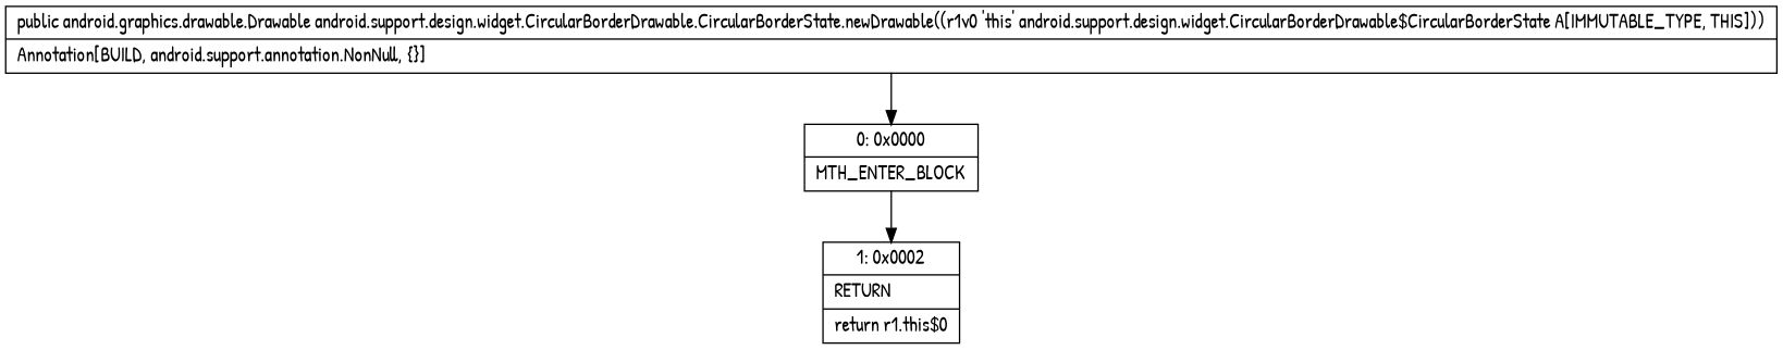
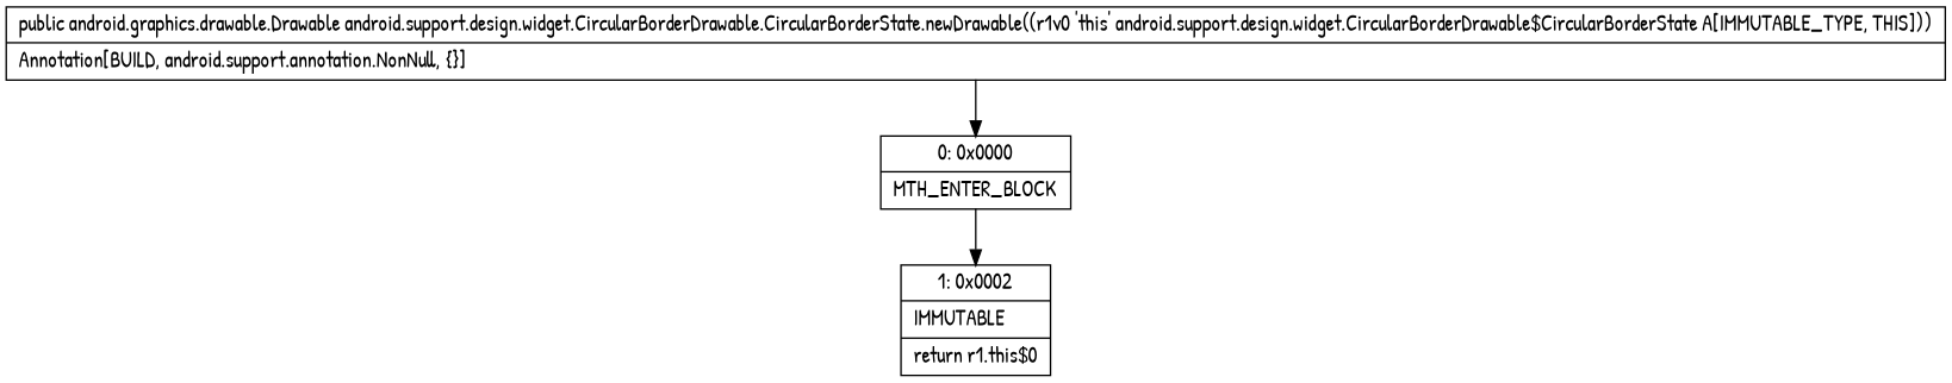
  digraph {
    fontname="Patrick Hand"
    node [shape=record fontname="Patrick Hand"]
    edge [fontname="Patrick Hand"]
    n1 [label="{0\:\ 0x0000|MTH_ENTER_BLOCK\l}"]
-   n2 [label="{1\:\ 0x0002|RETURN\l|return r1.this$0\l}"]
+   n2 [label="{1\:\ 0x0002|IMMUTABLE\l|return r1.this$0\l}"]
    n3 [label="{public android.graphics.drawable.Drawable android.support.design.widget.CircularBorderDrawable.CircularBorderState.newDrawable((r1v0 'this' android.support.design.widget.CircularBorderDrawable$CircularBorderState A[IMMUTABLE_TYPE, THIS]))  | Annotation[BUILD, android.support.annotation.NonNull, \{\}]\l}"]
    n1 -> n2
    n3 -> n1
  }
